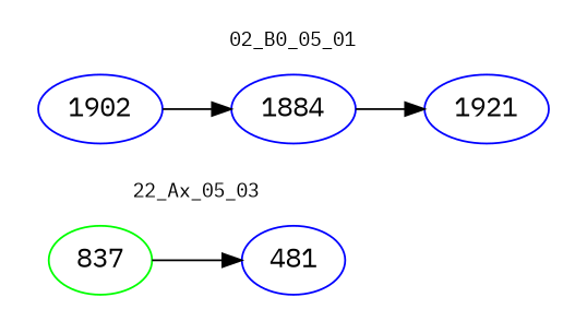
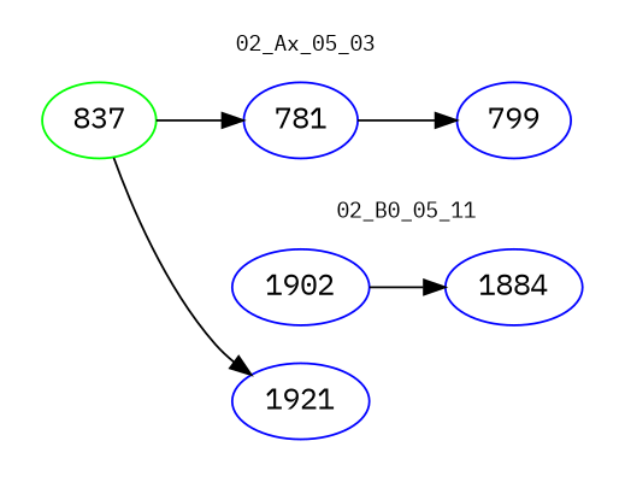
  digraph {
    fontname="IBM Plex Mono"
    rankdir=LR
    node [color=blue fontname="IBM Plex Mono"]
    edge [color=black fontname="IBM Plex Mono"]
    n1 [color=green label=837]
-   n2 [label=481]
+   n2 [label=781]
+   n3 [label=799]
    n4 [label=1902]
    n5 [label=1884]
    n6 [label=1921]
    subgraph cluster_1 {
      color=white
      fontsize=10
-     label="22_Ax_05_03"
+     label="02_Ax_05_03"
      n1
      n2
+     n3
    }
    subgraph cluster_2 {
      color=white
      fontsize=10
-     label="02_B0_05_01"
+     label="02_B0_05_11"
      n4
      n5
      n6
    }
    n1 -> n2
+   n2 -> n3
    n4 -> n5
-   n5 -> n6
+   n1 -> n6
  }
